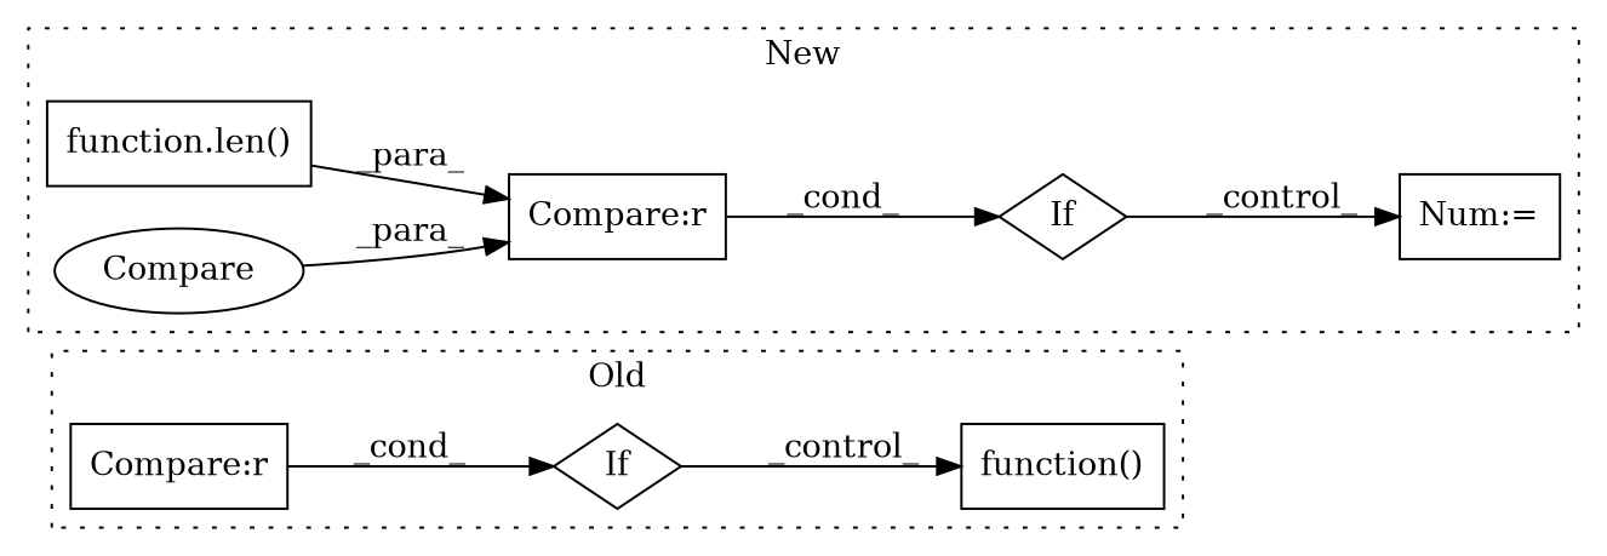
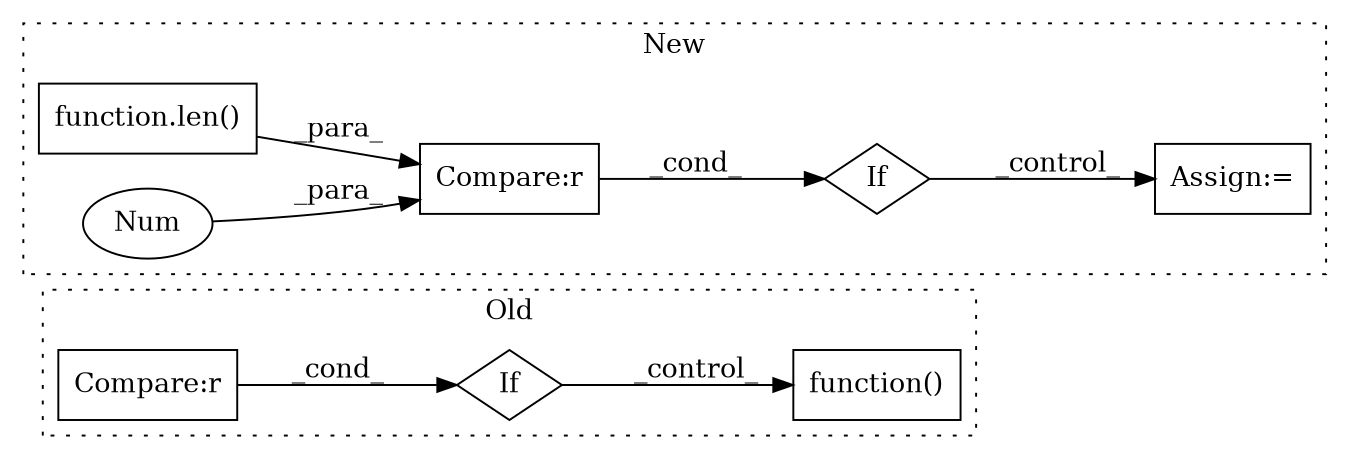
  digraph {
    rankdir=LR
    node [a=75 l=3 shape=box]
    n1 [l="70,1" label="function()" s="1552,1650"]
    n2 [a=96 label=If s=1506 shape=diamond]
    n3 [a=40 l=17 label="Compare:r" s=1509]
    n4 [l="4,1" label="function.len()" s="1213,1232"]
    n5 [a=40 l=24 label="Compare:r" s=1213]
    n6 [a=96 label=If s=1210 shape=diamond]
-   n7 [a=68 label="Num:=" s=1360]
-   n8 [a=76 l=1 label=Compare s=1236 shape=ellipse]
+   n7 [a=68 label="Assign:=" s=1360]
+   n8 [a=76 l=1 label=Num s=1236 shape=ellipse]
    subgraph cluster_1 {
      label=Old
      style=dotted
      n1
      n2
      n3
    }
    subgraph cluster_2 {
      label=New
      style=dotted
      n4
      n5
      n6
      n7
      n8
    }
    n2 -> n1 [label=_control_]
    n3 -> n2 [label=_cond_]
    n4 -> n5 [label=_para_]
    n5 -> n6 [label=_cond_]
    n6 -> n7 [label=_control_]
    n8 -> n5 [label=_para_]
  }
